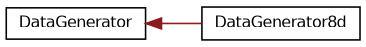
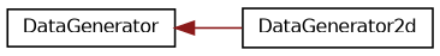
  digraph {
    rankdir=LR
    node [color=black fillcolor=white fontname=Helvetica fontsize=10 shape=record style=filled]
    n1 [height=0.2 label=DataGenerator width=0.4]
-   n2 [height=0.2 label=DataGenerator8d width=0.4]
+   n2 [height=0.2 label=DataGenerator2d width=0.4]
    n1 -> n2 [color=firebrick4 dir=back fontname=Helvetica fontsize=10 labelfontname=Helvetica labelfontsize=10 style=solid]
  }
